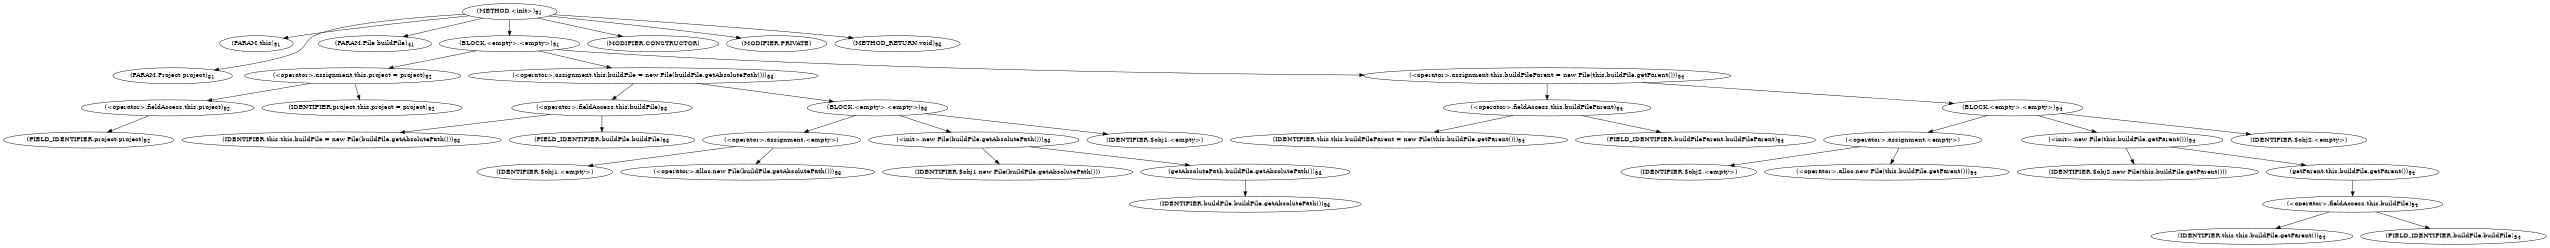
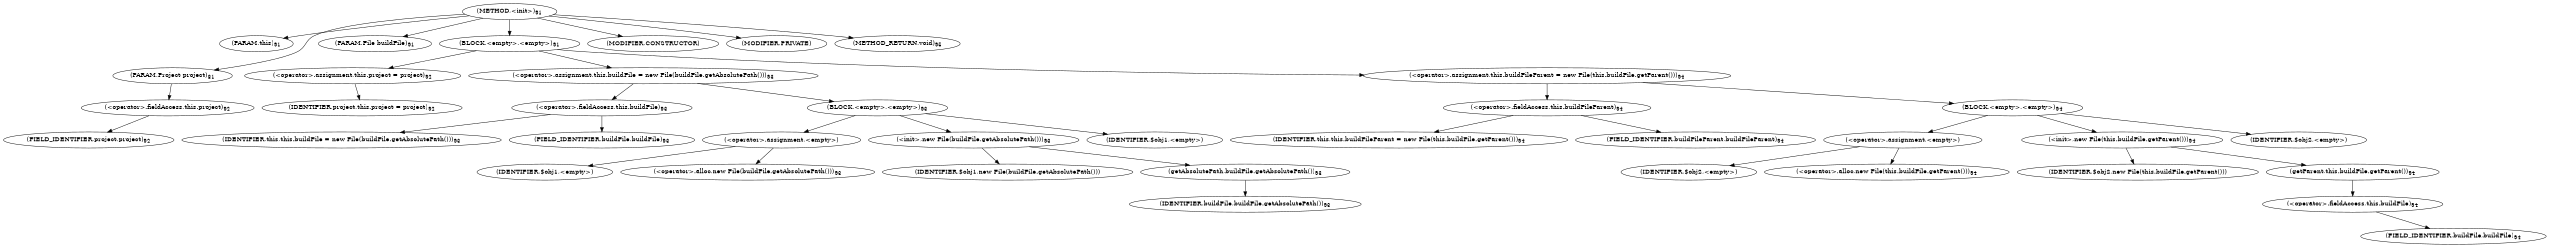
  digraph {
    n1 [label=<(METHOD,&lt;init&gt;)<SUB>91</SUB>>]
    n2 [label=<(PARAM,this)<SUB>91</SUB>>]
    n3 [label=<(PARAM,Project project)<SUB>81</SUB>>]
-   n4 [label=<(PARAM,File buildFile)<SUB>41</SUB>>]
+   n4 [label=<(PARAM,File buildFile)<SUB>91</SUB>>]
    n5 [label=<(BLOCK,&lt;empty&gt;,&lt;empty&gt;)<SUB>91</SUB>>]
    n6 [label=<(MODIFIER,CONSTRUCTOR)>]
    n7 [label=<(MODIFIER,PRIVATE)>]
    n8 [label=<(METHOD_RETURN,void)<SUB>95</SUB>>]
    n9 [label=<(&lt;operator&gt;.assignment,this.project = project)<SUB>92</SUB>>]
    n10 [label=<(&lt;operator&gt;.assignment,this.buildFile = new File(buildFile.getAbsolutePath()))<SUB>93</SUB>>]
    n11 [label=<(&lt;operator&gt;.assignment,this.buildFileParent = new File(this.buildFile.getParent()))<SUB>94</SUB>>]
    n12 [label=<(&lt;operator&gt;.fieldAccess,this.project)<SUB>92</SUB>>]
    n13 [label=<(IDENTIFIER,project,this.project = project)<SUB>92</SUB>>]
    n14 [label=<(&lt;operator&gt;.fieldAccess,this.buildFile)<SUB>93</SUB>>]
    n15 [label=<(BLOCK,&lt;empty&gt;,&lt;empty&gt;)<SUB>93</SUB>>]
    n16 [label=<(&lt;operator&gt;.fieldAccess,this.buildFileParent)<SUB>94</SUB>>]
    n17 [label=<(BLOCK,&lt;empty&gt;,&lt;empty&gt;)<SUB>94</SUB>>]
    n18 [label=<(FIELD_IDENTIFIER,project,project)<SUB>92</SUB>>]
    n19 [label=<(IDENTIFIER,this,this.buildFile = new File(buildFile.getAbsolutePath()))<SUB>93</SUB>>]
    n20 [label=<(FIELD_IDENTIFIER,buildFile,buildFile)<SUB>93</SUB>>]
    n21 [label=<(&lt;operator&gt;.assignment,&lt;empty&gt;)>]
    n22 [label=<(&lt;init&gt;,new File(buildFile.getAbsolutePath()))<SUB>93</SUB>>]
    n23 [label=<(IDENTIFIER,$obj1,&lt;empty&gt;)>]
    n24 [label=<(IDENTIFIER,$obj1,&lt;empty&gt;)>]
    n25 [label=<(&lt;operator&gt;.alloc,new File(buildFile.getAbsolutePath()))<SUB>93</SUB>>]
    n26 [label=<(IDENTIFIER,$obj1,new File(buildFile.getAbsolutePath()))>]
    n27 [label=<(getAbsolutePath,buildFile.getAbsolutePath())<SUB>93</SUB>>]
    n28 [label=<(IDENTIFIER,buildFile,buildFile.getAbsolutePath())<SUB>93</SUB>>]
    n29 [label=<(IDENTIFIER,this,this.buildFileParent = new File(this.buildFile.getParent()))<SUB>94</SUB>>]
    n30 [label=<(FIELD_IDENTIFIER,buildFileParent,buildFileParent)<SUB>94</SUB>>]
    n31 [label=<(&lt;operator&gt;.assignment,&lt;empty&gt;)>]
    n32 [label=<(&lt;init&gt;,new File(this.buildFile.getParent()))<SUB>94</SUB>>]
    n33 [label=<(IDENTIFIER,$obj2,&lt;empty&gt;)>]
    n34 [label=<(IDENTIFIER,$obj2,&lt;empty&gt;)>]
    n35 [label=<(&lt;operator&gt;.alloc,new File(this.buildFile.getParent()))<SUB>94</SUB>>]
    n36 [label=<(IDENTIFIER,$obj2,new File(this.buildFile.getParent()))>]
    n37 [label=<(getParent,this.buildFile.getParent())<SUB>94</SUB>>]
    n38 [label=<(&lt;operator&gt;.fieldAccess,this.buildFile)<SUB>94</SUB>>]
-   n39 [label=<(IDENTIFIER,this,this.buildFile.getParent())<SUB>94</SUB>>]
    n40 [label=<(FIELD_IDENTIFIER,buildFile,buildFile)<SUB>94</SUB>>]
    n1 -> n2
    n1 -> n3
    n1 -> n4
    n1 -> n5
    n1 -> n6
    n1 -> n7
    n1 -> n8
    n5 -> n9
    n5 -> n10
    n5 -> n11
-   n9 -> n12
+   n3 -> n12
    n9 -> n13
    n10 -> n14
    n10 -> n15
    n11 -> n16
    n11 -> n17
    n12 -> n18
    n14 -> n19
    n14 -> n20
    n15 -> n21
    n15 -> n22
    n15 -> n23
    n16 -> n29
    n16 -> n30
    n17 -> n31
    n17 -> n32
    n17 -> n33
    n21 -> n24
    n21 -> n25
    n22 -> n26
    n22 -> n27
    n27 -> n28
    n31 -> n34
    n31 -> n35
    n32 -> n36
    n32 -> n37
    n37 -> n38
-   n38 -> n39
    n38 -> n40
  }
